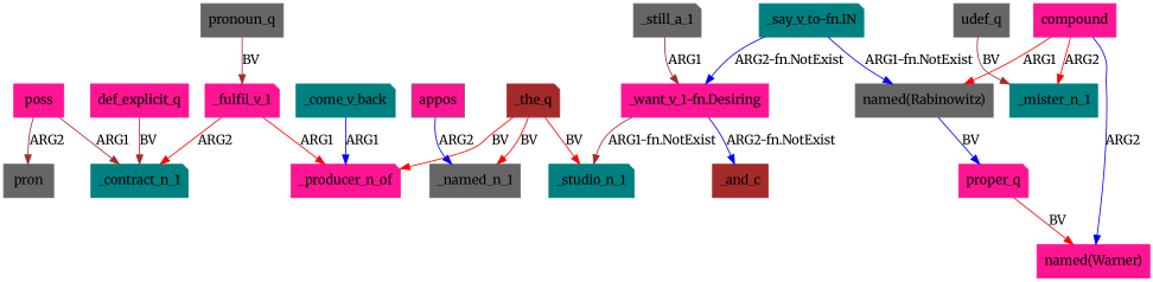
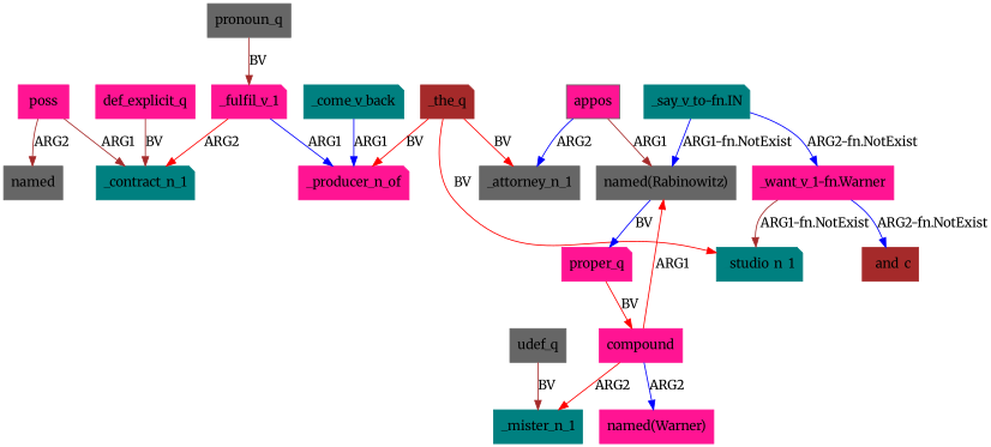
  digraph {
    fontname=Merriweather
    node [color=deeppink fontname=Merriweather shape=box style=filled]
    edge [color=brown fontname=Merriweather]
    _the_q [color=brown shape=note]
    _producer_n_of [shape=note]
    _studio_n_1 [color=teal shape=note]
-   _attorney_n_1 [color=gray40 label=_named_n_1]
+   _attorney_n_1 [color=gray40]
    _contract_n_1 [color=teal shape=note]
    poss
-   pron [color=gray40]
+   pron [color=gray40 label=named]
    _fulfil_v_1 [shape=note]
    def_explicit_q
    _mister_n_1 [color=teal]
    compound
    "named(Rabinowitz)" [color=gray40]
    "named(Warner)"
    proper_q [shape=note]
    appos [color=gray40 fillcolor=deeppink]
    udef_q [color=gray40]
-   _still_a_1 [color=gray40 shape=note]
-   "_want_v_1-fn.Desiring"
+   "_want_v_1-fn.Desiring" [label="_want_v_1-fn.Warner"]
    _and_c [color=brown]
    "_say_v_to-fn.IN" [color=teal shape=note]
    pronoun_q [color=gray40]
    _come_v_back [color=teal shape=note]
    _the_q -> _producer_n_of [color=red label=BV]
    _the_q -> _studio_n_1 [color=red label=BV]
    _the_q -> _attorney_n_1 [color=red label=BV]
    poss -> _contract_n_1 [label=ARG1]
    poss -> pron [label=ARG2]
-   _fulfil_v_1 -> _producer_n_of [color=red label=ARG1]
+   _fulfil_v_1 -> _producer_n_of [color=blue label=ARG1]
    _fulfil_v_1 -> _contract_n_1 [color=red label=ARG2]
    def_explicit_q -> _contract_n_1 [label=BV]
    compound -> _mister_n_1 [color=red label=ARG2]
    compound -> "named(Rabinowitz)" [color=red label=ARG1]
    compound -> "named(Warner)" [color=blue label=ARG2]
    "named(Rabinowitz)" -> proper_q [color=blue label=BV]
-   proper_q -> "named(Warner)" [color=red label=BV]
+   proper_q -> compound [color=red label=BV]
    appos -> _attorney_n_1 [color=blue label=ARG2]
+   appos -> "named(Rabinowitz)" [label=ARG1]
    udef_q -> _mister_n_1 [label=BV]
-   _still_a_1 -> "_want_v_1-fn.Desiring" [label=ARG1]
    "_want_v_1-fn.Desiring" -> _studio_n_1 [label="ARG1-fn.NotExist"]
    "_want_v_1-fn.Desiring" -> _and_c [color=blue label="ARG2-fn.NotExist"]
    "_say_v_to-fn.IN" -> "named(Rabinowitz)" [color=blue label="ARG1-fn.NotExist"]
    "_say_v_to-fn.IN" -> "_want_v_1-fn.Desiring" [color=blue label="ARG2-fn.NotExist"]
    pronoun_q -> _fulfil_v_1 [label=BV]
    _come_v_back -> _producer_n_of [color=blue label=ARG1]
  }
